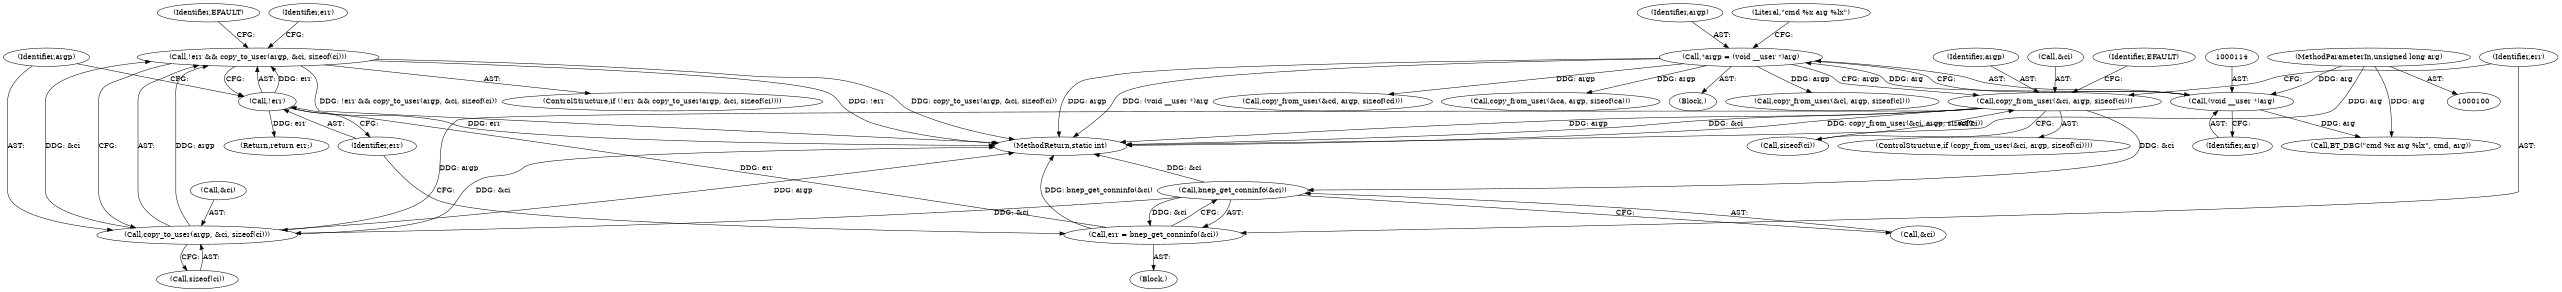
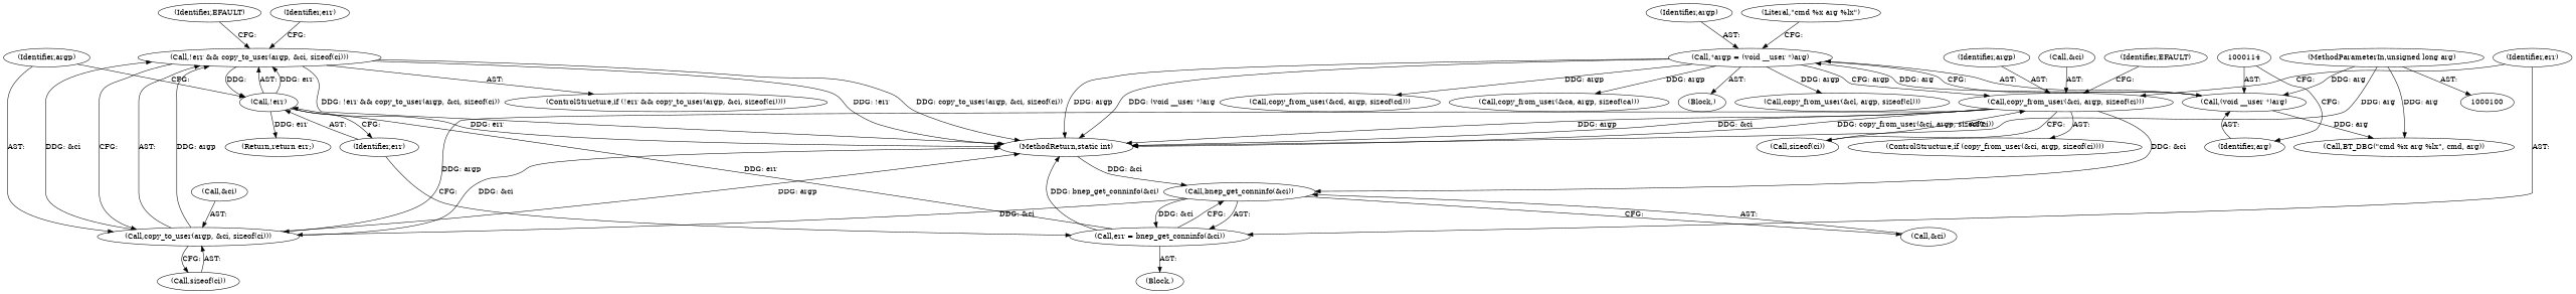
  digraph {
    n1 [label="(Call,!err && copy_to_user(argp, &ci, sizeof(ci)))"]
    n2 [label="(Call,!err)"]
    n3 [label="(Call,copy_to_user(argp, &ci, sizeof(ci)))"]
    n4 [label="(ControlStructure,if (!err && copy_to_user(argp, &ci, sizeof(ci))))"]
    n5 [label="(MethodReturn,static int)"]
    n6 [label="(Identifier,err)"]
    n7 [label="(Return,return err;)"]
    n8 [label="(Call,sizeof(ci))"]
    n9 [label="(Call,err = bnep_get_conninfo(&ci))"]
    n10 [label="(Call,bnep_get_conninfo(&ci))"]
    n11 [label="(Block,)"]
    n12 [label="(Call,&ci)"]
    n13 [label="(Call,copy_from_user(&ci, argp, sizeof(ci)))"]
    n14 [label="(Call,sizeof(ci))"]
    n15 [label="(ControlStructure,if (copy_from_user(&ci, argp, sizeof(ci))))"]
    n16 [label="(Call,*argp = (void __user *)arg)"]
    n17 [label="(Call,(void __user *)arg)"]
    n18 [label="(Block,)"]
    n19 [label="(Call,copy_from_user(&cl, argp, sizeof(cl)))"]
    n20 [label="(Call,copy_from_user(&cd, argp, sizeof(cd)))"]
    n21 [label="(Call,copy_from_user(&ca, argp, sizeof(ca)))"]
    n22 [label="(Identifier,arg)"]
    n23 [label="(Call,BT_DBG(\"cmd %x arg %lx\", cmd, arg))"]
    n24 [label="(MethodParameterIn,unsigned long arg)"]
    1000100
    n26 [label="(Identifier,argp)"]
    n27 [label="(Call,&ci)"]
    n28 [label="(Identifier,EFAULT)"]
    n29 [label="(Identifier,EFAULT)"]
    n30 [label="(Call,&ci)"]
    n31 [label="(Identifier,err)"]
    n32 [label="(Identifier,err)"]
    n33 [label="(Identifier,argp)"]
    n34 [label="(Identifier,argp)"]
    n35 [label="(Literal,\"cmd %x arg %lx\")"]
    1000114
-   n1 -> n2 [label="CFG: "]
+   n1 -> n2 [label="DDG: "]
    n1 -> n3 [label="CFG: "]
    n1 -> n4 [label="AST: "]
    n1 -> n5 [label="DDG: !err && copy_to_user(argp, &ci, sizeof(ci))"]
    n1 -> n5 [label="DDG: !err"]
    n1 -> n5 [label="DDG: copy_to_user(argp, &ci, sizeof(ci))"]
    n2 -> n1 [label="AST: "]
    n2 -> n1 [label="DDG: err"]
    n2 -> n5 [label="DDG: err"]
    n2 -> n6 [label="CFG: "]
    n2 -> n7 [label="DDG: err"]
    n3 -> n1 [label="AST: "]
    n3 -> n1 [label="DDG: argp"]
    n3 -> n1 [label="DDG: &ci"]
    n3 -> n5 [label="DDG: &ci"]
    n3 -> n5 [label="DDG: argp"]
    n3 -> n8 [label="CFG: "]
    n6 -> n2 [label="AST: "]
    n6 -> n9 [label="CFG: "]
    n8 -> n3 [label="AST: "]
    n9 -> n2 [label="DDG: err"]
    n9 -> n5 [label="DDG: bnep_get_conninfo(&ci)"]
    n9 -> n10 [label="CFG: "]
    n9 -> n11 [label="AST: "]
    n10 -> n3 [label="DDG: &ci"]
-   n10 -> n5 [label="DDG: &ci"]
+   n5 -> n10 [label="DDG: &ci"]
    n10 -> n9 [label="AST: "]
    n10 -> n9 [label="DDG: &ci"]
    n10 -> n12 [label="CFG: "]
    n12 -> n10 [label="AST: "]
    n13 -> n3 [label="DDG: argp"]
    n13 -> n5 [label="DDG: argp"]
    n13 -> n5 [label="DDG: &ci"]
    n13 -> n5 [label="DDG: copy_from_user(&ci, argp, sizeof(ci))"]
    n13 -> n10 [label="DDG: &ci"]
    n13 -> n14 [label="CFG: "]
    n13 -> n15 [label="AST: "]
    n14 -> n13 [label="AST: "]
    n16 -> n5 [label="DDG: argp"]
    n16 -> n5 [label="DDG: (void __user *)arg"]
    n16 -> n13 [label="CFG: argp"]
    n16 -> n17 [label="CFG: "]
    n16 -> n18 [label="AST: "]
    n16 -> n19 [label="DDG: argp"]
    n16 -> n20 [label="DDG: argp"]
    n16 -> n21 [label="DDG: argp"]
    n17 -> n16 [label="AST: "]
    n17 -> n16 [label="DDG: arg"]
-   n17 -> n22 [label="CFG: "]
+   1000114 -> n22 [label="CFG: "]
    n17 -> n23 [label="DDG: arg"]
    n22 -> n17 [label="AST: "]
    n24 -> n5 [label="DDG: arg"]
    n24 -> n17 [label="DDG: arg"]
    n24 -> n23 [label="DDG: arg"]
    n24 -> 1000100 [label="AST: "]
    n26 -> n13 [label="AST: "]
    n27 -> n13 [label="AST: "]
    n28 -> n13 [label="CFG: "]
    n29 -> n1 [label="CFG: "]
    n30 -> n3 [label="AST: "]
    n31 -> n9 [label="AST: "]
    n31 -> n13 [label="CFG: "]
    n32 -> n1 [label="CFG: "]
    n33 -> n2 [label="CFG: "]
    n33 -> n3 [label="AST: "]
    n34 -> n16 [label="AST: "]
    n35 -> n16 [label="CFG: "]
    1000114 -> n17 [label="AST: "]
  }
